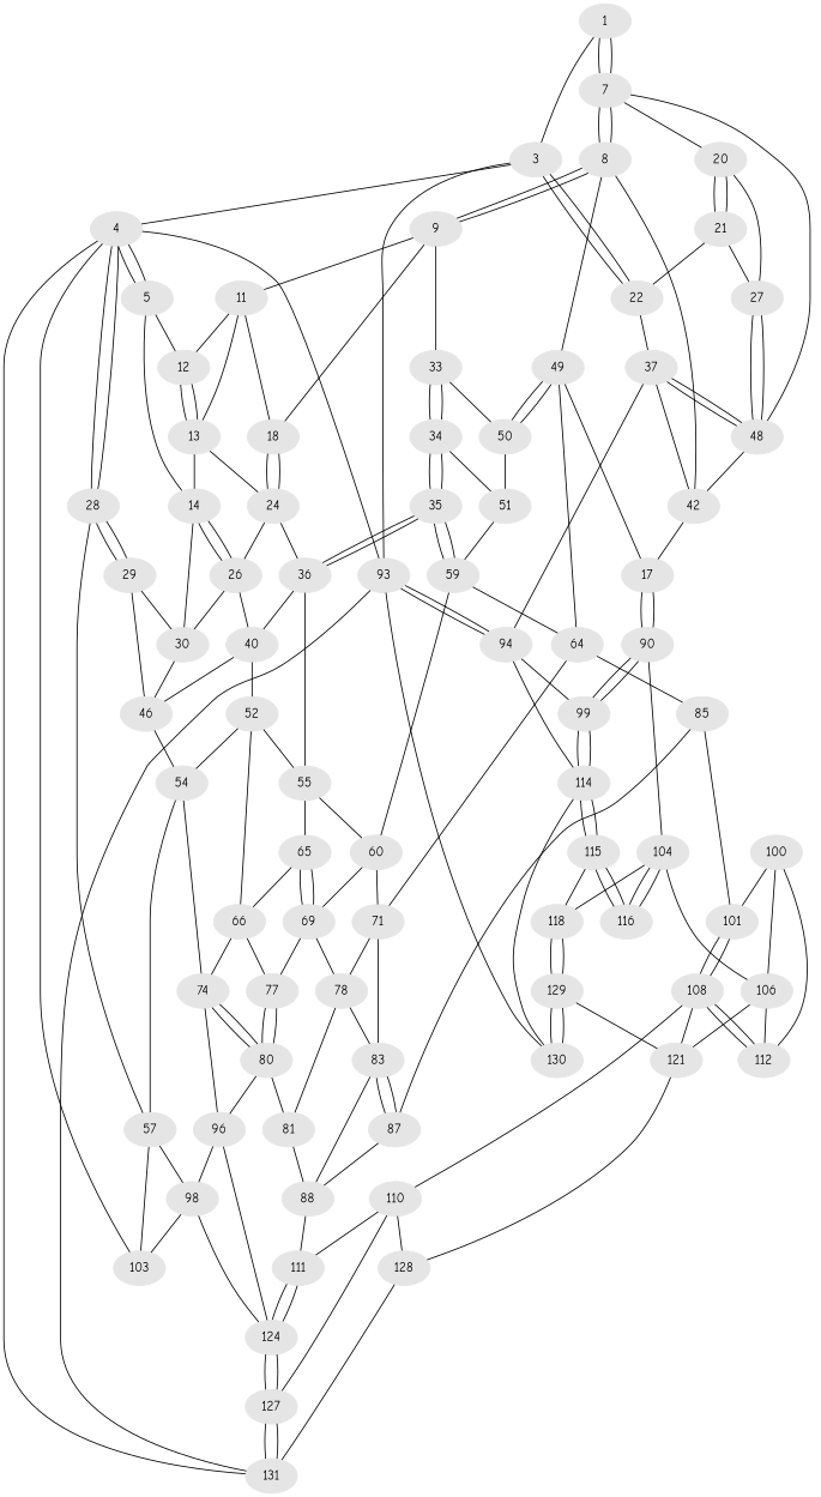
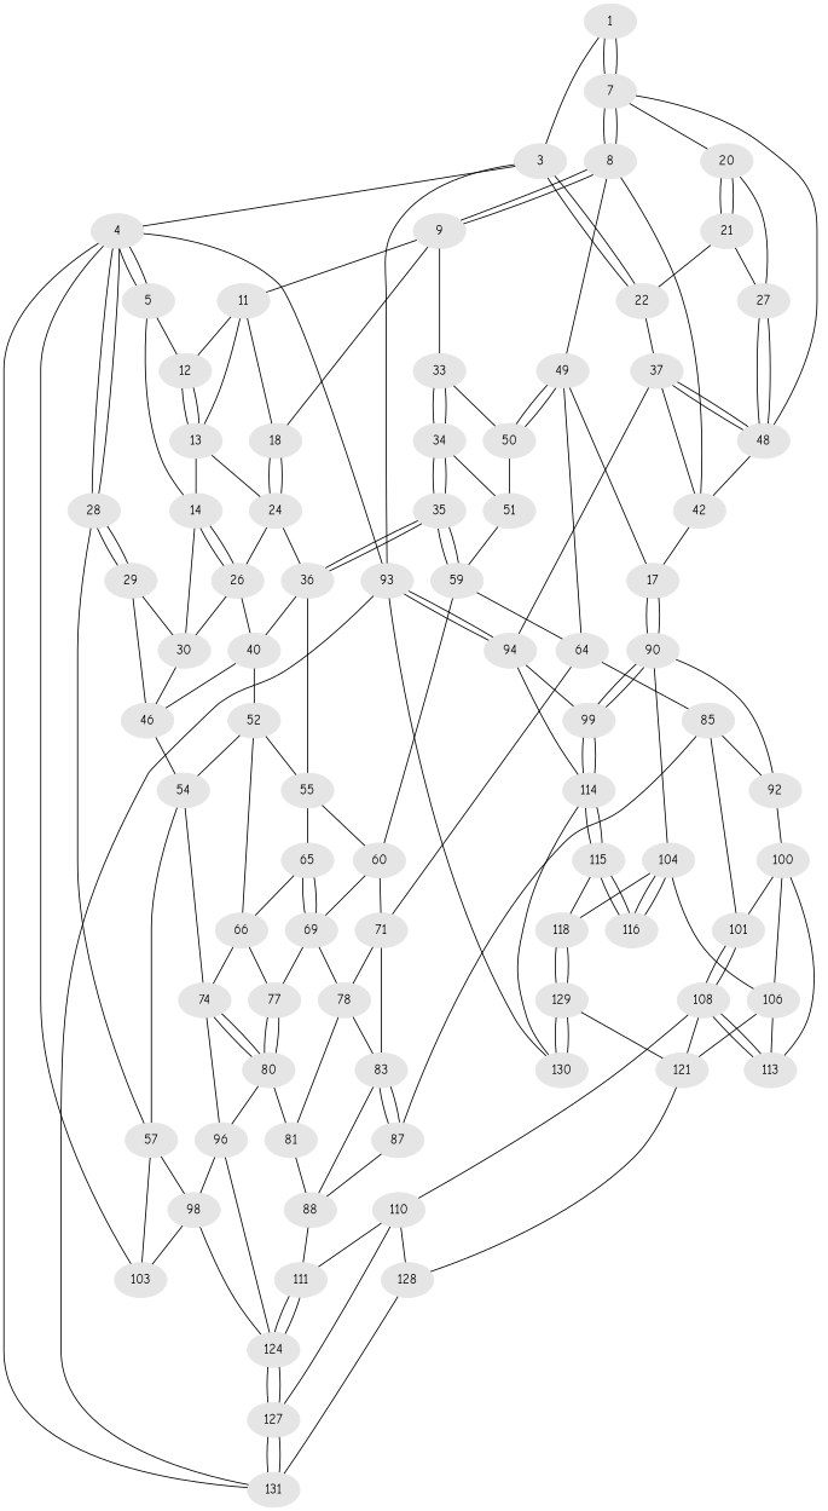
  graph {
    fontname="Comic Neue"
    node [color=gray90 fontname="Comic Neue" style=filled]
    edge [fontname="Comic Neue"]
    1 [super="+2"]
    3
    7 [super="+19"]
    4 [super="+112"]
    22
    93 [super="+133"]
    8 [super="+43"]
    20
    n9 [label=48 super="+41"]
    5 [super="+6"]
    28
    103
    131 [super="+134"]
    37 [super="+44"]
    94 [super="+95"]
    130 [super="+132"]
    12
    14 [super="+15"]
    29
    57 [super="+58"]
    13 [super="+17"]
    26 [super="+31"]
    30 [super="+32"]
    9 [super="+10"]
    42 [super="+45"]
    49 [super="+63"]
    21 [super="+23"]
    27
    11 [super="+16"]
    18
    33
    n32 [label=17]
    50
    64 [super="+70"]
    24 [super="+25"]
    34
    36 [super="+39"]
    40 [super="+48"]
    46 [super="+47"]
    55 [super="+61"]
    52 [super="+53"]
    98 [super="+102"]
    54 [super="+56"]
    35
    51
    59 [super="+62"]
    60 [super="+68"]
    65
    99
    114 [super="+129"]
    66 [super="+73"]
    90 [super="+91"]
    74 [super="+75"]
    71 [super="+72"]
    85 [super="+86"]
    77
    80 [super="+82"]
    96 [super="+97"]
    69 [super="+76"]
    124 [super="+125"]
    78 [super="+79"]
    83 [super="+84"]
    87
+   92
    101
    104 [super="+105"]
    81
    88 [super="+89"]
    111
    100 [super="+107"]
    108 [super="+109"]
    106 [super="+117"]
    116
    118
-   113 [label=112]
+   113
    115 [super="+122"]
    127
    121 [super="+123"]
    110 [super="+126"]
    n80 [label=129 super="+120"]
    128
    1 -- 3
    1 -- 7
    1 -- 7
    3 -- 4
    3 -- 22
    3 -- 22
    3 -- 93
    7 -- 8
    7 -- 8
    7 -- 20
    7 -- n9
    4 -- 93
    4 -- 5
    4 -- 5
    4 -- 28
    4 -- 28
    4 -- 103
    4 -- 131
    22 -- 37
    93 -- 131
    93 -- 94
    93 -- 94
    93 -- 130
    8 -- 9
    8 -- 9
    8 -- 42
    8 -- 49
    20 -- 21
    20 -- 21
    20 -- 27
    n9 -- 42
    5 -- 12
    5 -- 14
    28 -- 29
    28 -- 29
    28 -- 57
    37 -- n9
    37 -- n9
    37 -- 94
    37 -- 42
    94 -- 99
    94 -- 114
    12 -- 13
    12 -- 13
    14 -- 26
    14 -- 26
    14 -- 30
    29 -- 30
    29 -- 46
    57 -- 103
    57 -- 98
    13 -- 14
    13 -- 24
    26 -- 30
    26 -- 40
    30 -- 46
    9 -- 11
    9 -- 18
    9 -- 33
    42 -- n32
    49 -- n32
    49 -- 50
    49 -- 50
    49 -- 64
    21 -- 22
    21 -- 27
    27 -- n9
    27 -- n9
    11 -- 12
    11 -- 13
    11 -- 18
    18 -- 24
    18 -- 24
    33 -- 50
    33 -- 34
    33 -- 34
    n32 -- 90
    n32 -- 90
    50 -- 51
    64 -- 71
    64 -- 85
    24 -- 26
    24 -- 36
    34 -- 35
    34 -- 35
    34 -- 51
    36 -- 40
    36 -- 55
    40 -- 46
    40 -- 52
    46 -- 54
    55 -- 60
    55 -- 65
    52 -- 55
    52 -- 54
    52 -- 66
    98 -- 103
    98 -- 124
    54 -- 57
    54 -- 74
    35 -- 36
    35 -- 36
    35 -- 59
    35 -- 59
    51 -- 59
    59 -- 64
    59 -- 60
    60 -- 71
    60 -- 69
    65 -- 66
    65 -- 69
    65 -- 69
    99 -- 114
    99 -- 114
    114 -- 130
    114 -- 115
    114 -- 115
    66 -- 74
    66 -- 77
    90 -- 99
    90 -- 99
+   90 -- 92
    90 -- 104
    74 -- 80
    74 -- 80
    74 -- 96
    71 -- 78
    71 -- 83
    85 -- 87
+   85 -- 92
    85 -- 101
    77 -- 80
    77 -- 80
    80 -- 96
    80 -- 81
    96 -- 98
    96 -- 124
    69 -- 77
    69 -- 78
    124 -- 127
    124 -- 127
    78 -- 83
    78 -- 81
    83 -- 87
    83 -- 87
    83 -- 88
    87 -- 88
+   92 -- 100
    101 -- 108
    101 -- 108
    104 -- 106
    104 -- 116
    104 -- 116
    104 -- 118
    81 -- 88
    88 -- 111
    111 -- 124
    111 -- 124
    100 -- 101
    100 -- 106
    100 -- 113
    108 -- 113
    108 -- 113
    108 -- 121
    108 -- 110
    106 -- 113
    106 -- 121
    118 -- n80
    118 -- n80
    115 -- 116 [weight=2]
    115 -- 116
    115 -- 118
    127 -- 131
    127 -- 131
    121 -- 128
    110 -- 111
    110 -- 127
    110 -- 128
    n80 -- 130 [weight=2]
    n80 -- 130
    n80 -- 121
    128 -- 131
  }
